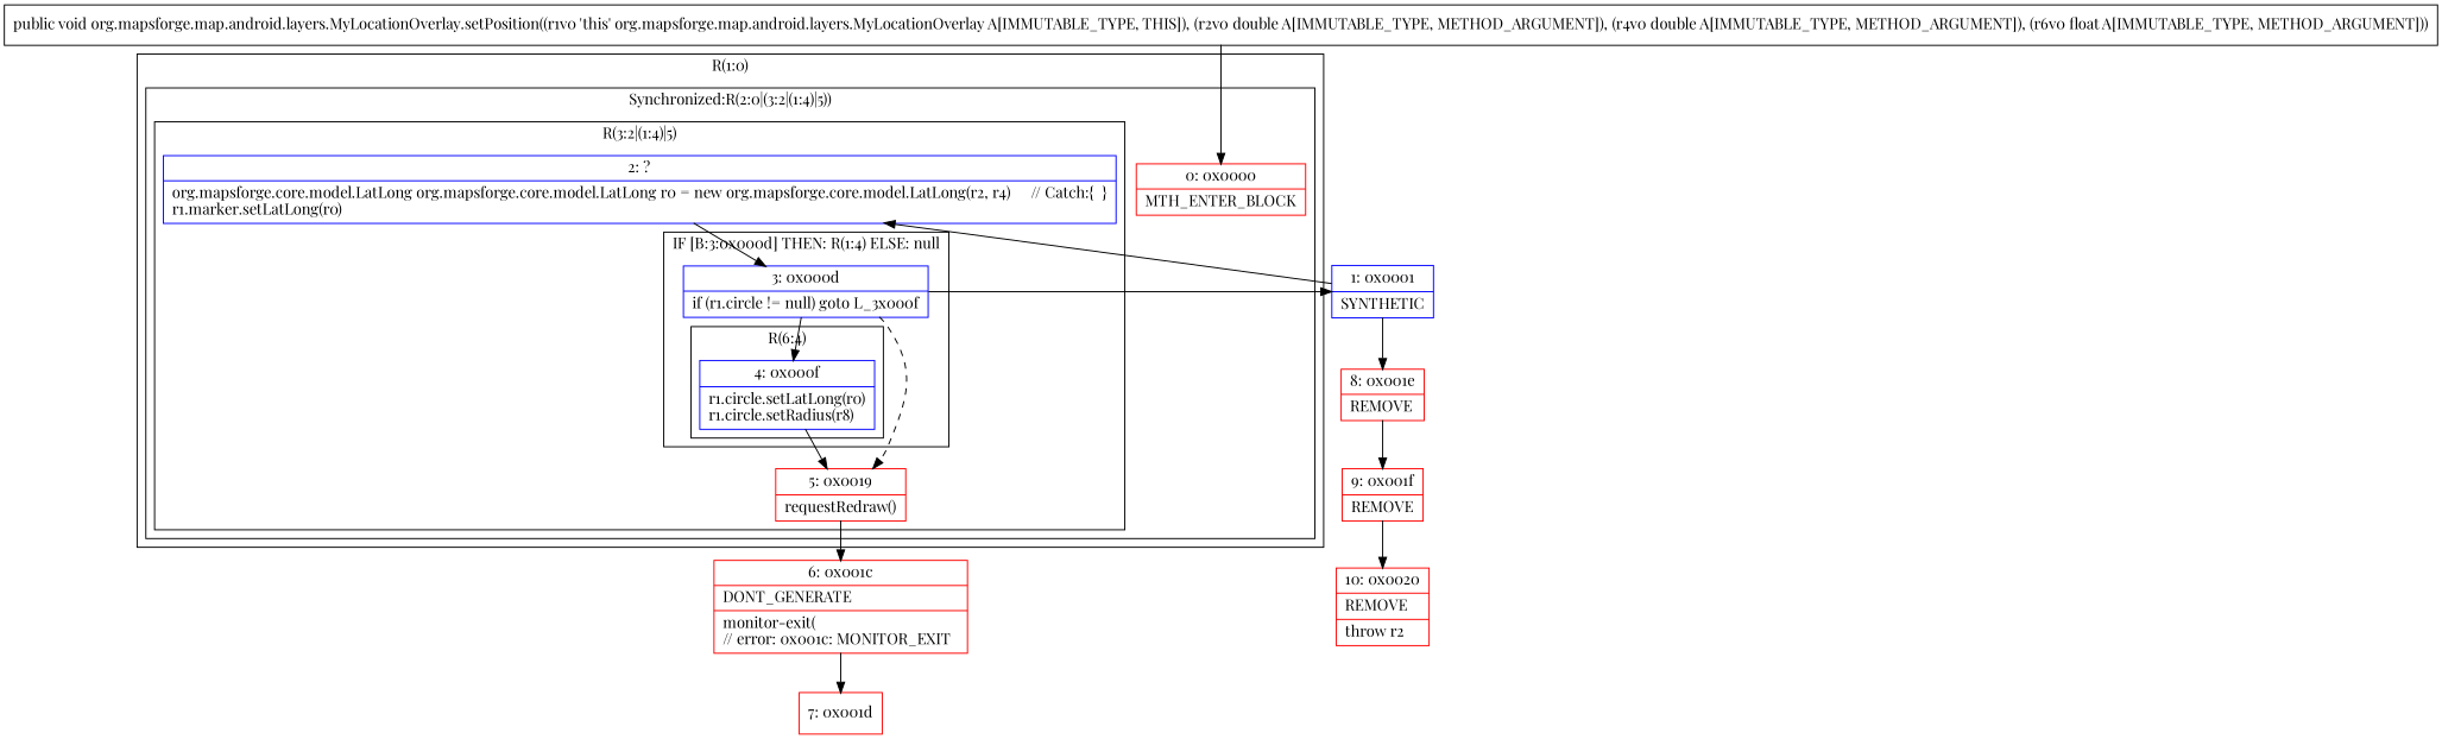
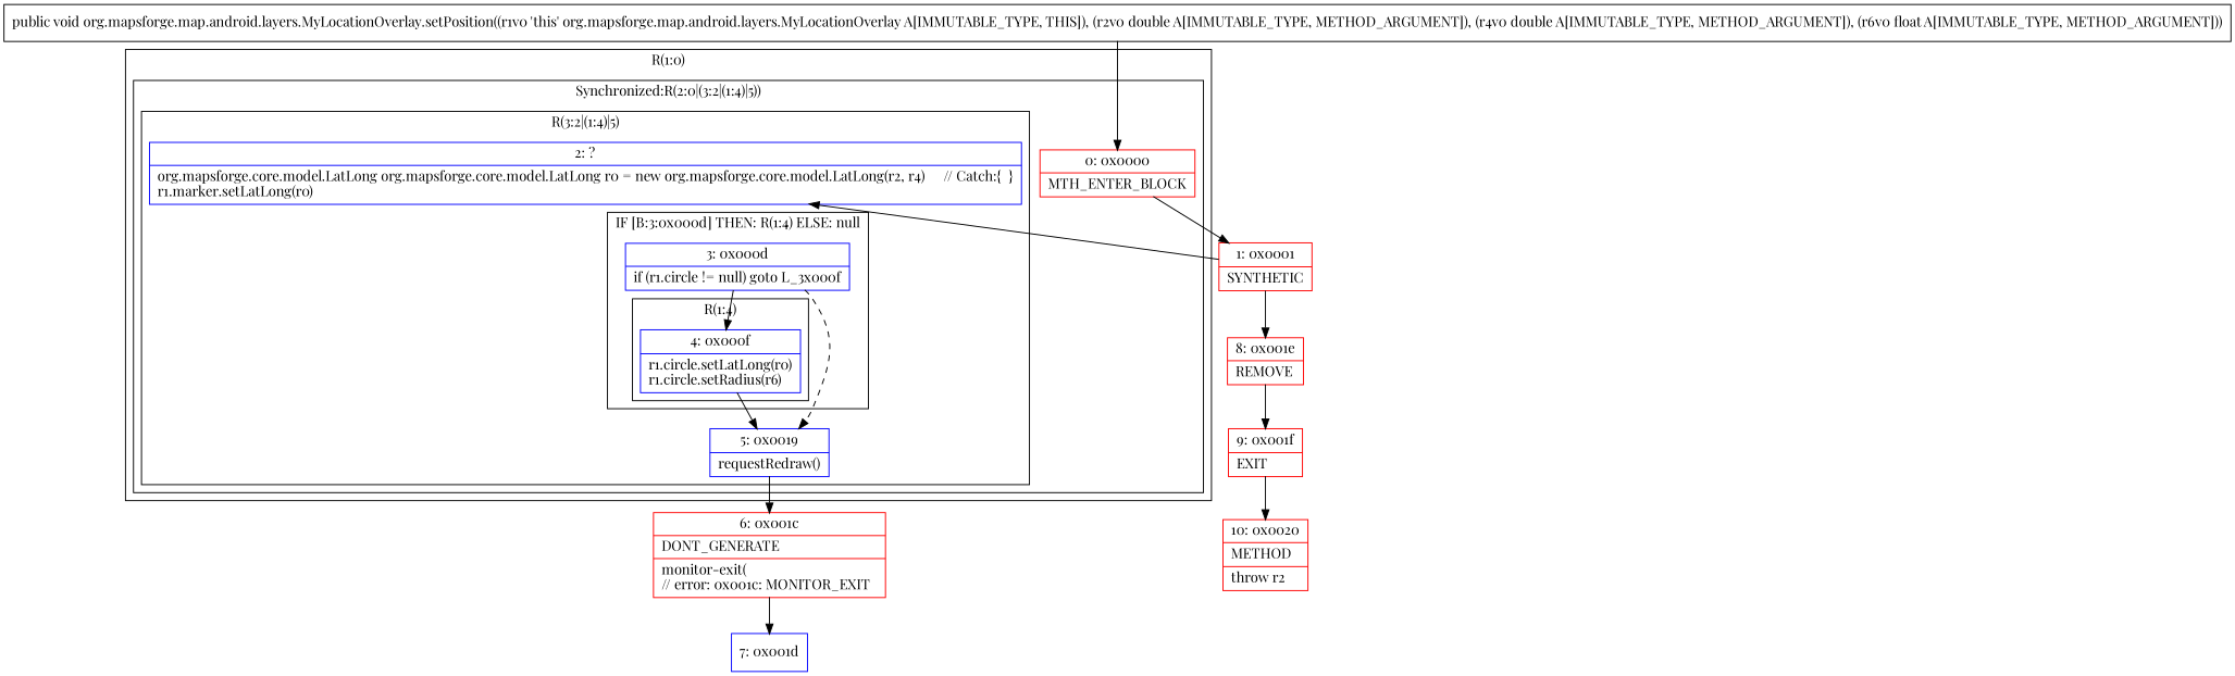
  digraph {
    fontname="Playfair Display"
    node [color=red fontname="Playfair Display" shape=record]
    edge [fontname="Playfair Display"]
-   n1 [color=blue label="{4\:\ 0x000f|r1.circle.setLatLong(r0)\lr1.circle.setRadius(r8)\l}"]
+   n1 [color=blue label="{4\:\ 0x000f|r1.circle.setLatLong(r0)\lr1.circle.setRadius(r6)\l}"]
    n2 [color=blue label="{3\:\ 0x000d|if (r1.circle != null) goto L_3x000f\l}"]
    n3 [color=blue label="{2\:\ ?|org.mapsforge.core.model.LatLong org.mapsforge.core.model.LatLong r0 = new org.mapsforge.core.model.LatLong(r2, r4)     \/\/ Catch:\{  \}\lr1.marker.setLatLong(r0)\l}"]
-   n4 [label="{5\:\ 0x0019|requestRedraw()\l}"]
+   n4 [color=blue label="{5\:\ 0x0019|requestRedraw()\l}"]
    n5 [label="{0\:\ 0x0000|MTH_ENTER_BLOCK\l}"]
    n6 [label="{6\:\ 0x001c|DONT_GENERATE\l|monitor\-exit(\l\/\/ error: 0x001c: MONITOR_EXIT  \l}"]
-   n7 [color=blue label="{1\:\ 0x0001|SYNTHETIC\l}"]
+   n7 [label="{1\:\ 0x0001|SYNTHETIC\l}"]
    n8 [label="{8\:\ 0x001e|REMOVE\l}"]
-   n9 [label="{7\:\ 0x001d}"]
-   n10 [label="{9\:\ 0x001f|REMOVE\l}"]
-   n11 [label="{10\:\ 0x0020|REMOVE\l|throw r2\l}"]
+   n9 [color=blue label="{7\:\ 0x001d}"]
+   n10 [label="{9\:\ 0x001f|EXIT\l}"]
+   n11 [label="{10\:\ 0x0020|METHOD\l|throw r2\l}"]
    n12 [label="{public void org.mapsforge.map.android.layers.MyLocationOverlay.setPosition((r1v0 'this' org.mapsforge.map.android.layers.MyLocationOverlay A[IMMUTABLE_TYPE, THIS]), (r2v0 double A[IMMUTABLE_TYPE, METHOD_ARGUMENT]), (r4v0 double A[IMMUTABLE_TYPE, METHOD_ARGUMENT]), (r6v0 float A[IMMUTABLE_TYPE, METHOD_ARGUMENT])) }" color=""]
    subgraph cluster_1 {
      label="R(1:0)"
      subgraph cluster_2 {
        label="Synchronized:R(2:0|(3:2|(1:4)|5))"
        n5
        subgraph cluster_3 {
          label="R(3:2|(1:4)|5)"
          n3
          n4
          subgraph cluster_4 {
            label="IF [B:3:0x000d] THEN: R(1:4) ELSE: null"
            n2
            subgraph cluster_5 {
-             label="R(6:4)"
+             label="R(1:4)"
              n1
            }
          }
        }
      }
    }
    n1 -> n4
    n2 -> n1
    n2 -> n4 [style=dashed]
-   n3 -> n2
    n4 -> n6
-   n2 -> n7
+   n5 -> n7
    n6 -> n9
    n7 -> n3
    n7 -> n8
    n8 -> n10
    n10 -> n11
    n12 -> n5
  }
